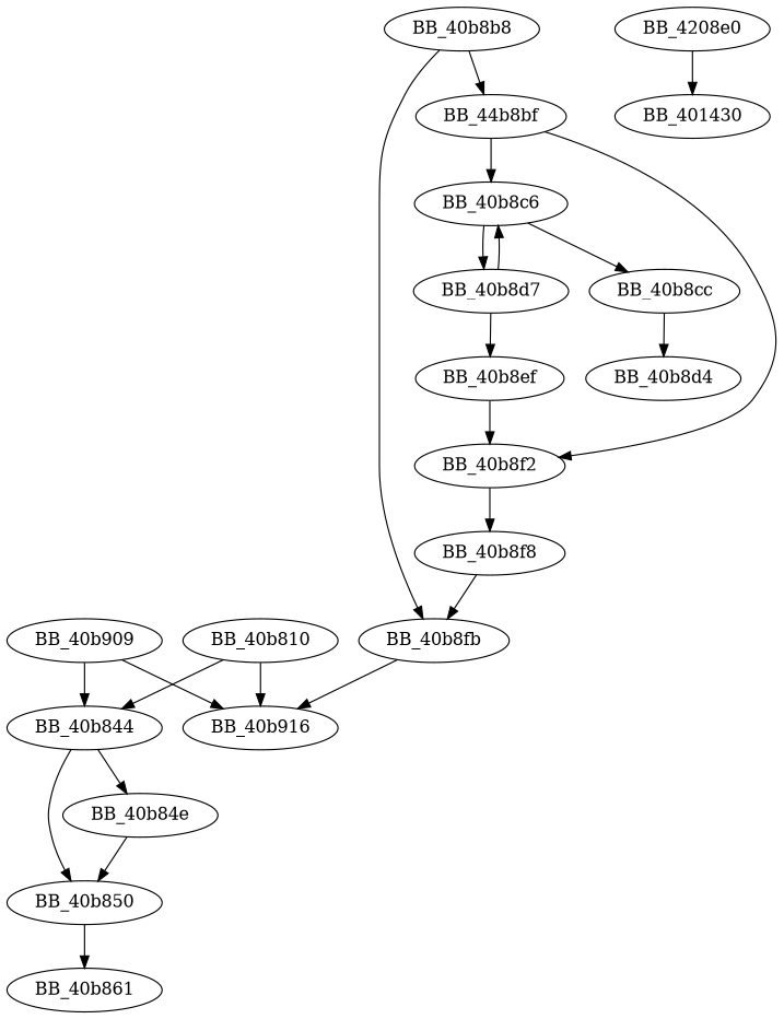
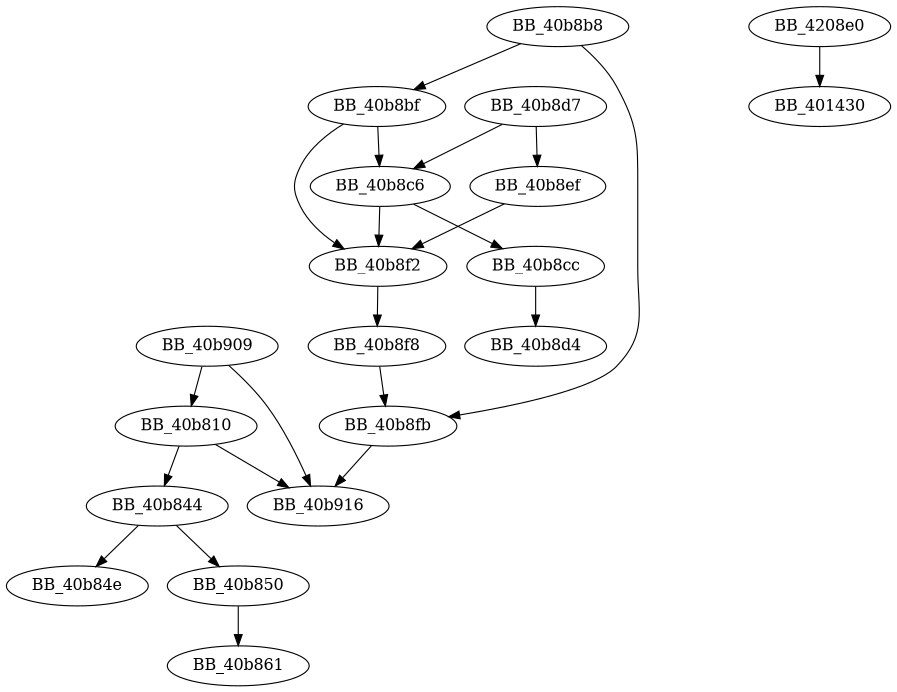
  digraph {
    BB_40b810
    BB_40b844
    BB_40b916
    BB_40b84e
    BB_40b850
    BB_40b861
    BB_40b8b8
-   BB_40b8bf [label=BB_44b8bf]
+   BB_40b8bf
    BB_40b8fb
    BB_40b8c6
    BB_40b8f2
    BB_40b8cc
    BB_40b8d7
    BB_40b8f8
    BB_40b909
    BB_40b8d4
    BB_40b8ef
    n18 [label=BB_401430]
    BB_4208e0
    BB_40b810 -> BB_40b844
    BB_40b810 -> BB_40b916
    BB_40b844 -> BB_40b84e
    BB_40b844 -> BB_40b850
-   BB_40b84e -> BB_40b850
    BB_40b850 -> BB_40b861
    BB_40b8b8 -> BB_40b8bf
    BB_40b8b8 -> BB_40b8fb
    BB_40b8bf -> BB_40b8c6
    BB_40b8bf -> BB_40b8f2
    BB_40b8fb -> BB_40b916
    BB_40b8c6 -> BB_40b8cc
-   BB_40b8c6 -> BB_40b8d7
+   BB_40b8c6 -> BB_40b8f2
    BB_40b8f2 -> BB_40b8f8
    BB_40b8cc -> BB_40b8d4
    BB_40b8d7 -> BB_40b8c6
    BB_40b8d7 -> BB_40b8ef
    BB_40b8f8 -> BB_40b8fb
-   BB_40b909 -> BB_40b844
+   BB_40b909 -> BB_40b810
    BB_40b909 -> BB_40b916
    BB_40b8ef -> BB_40b8f2
    BB_4208e0 -> n18
  }
